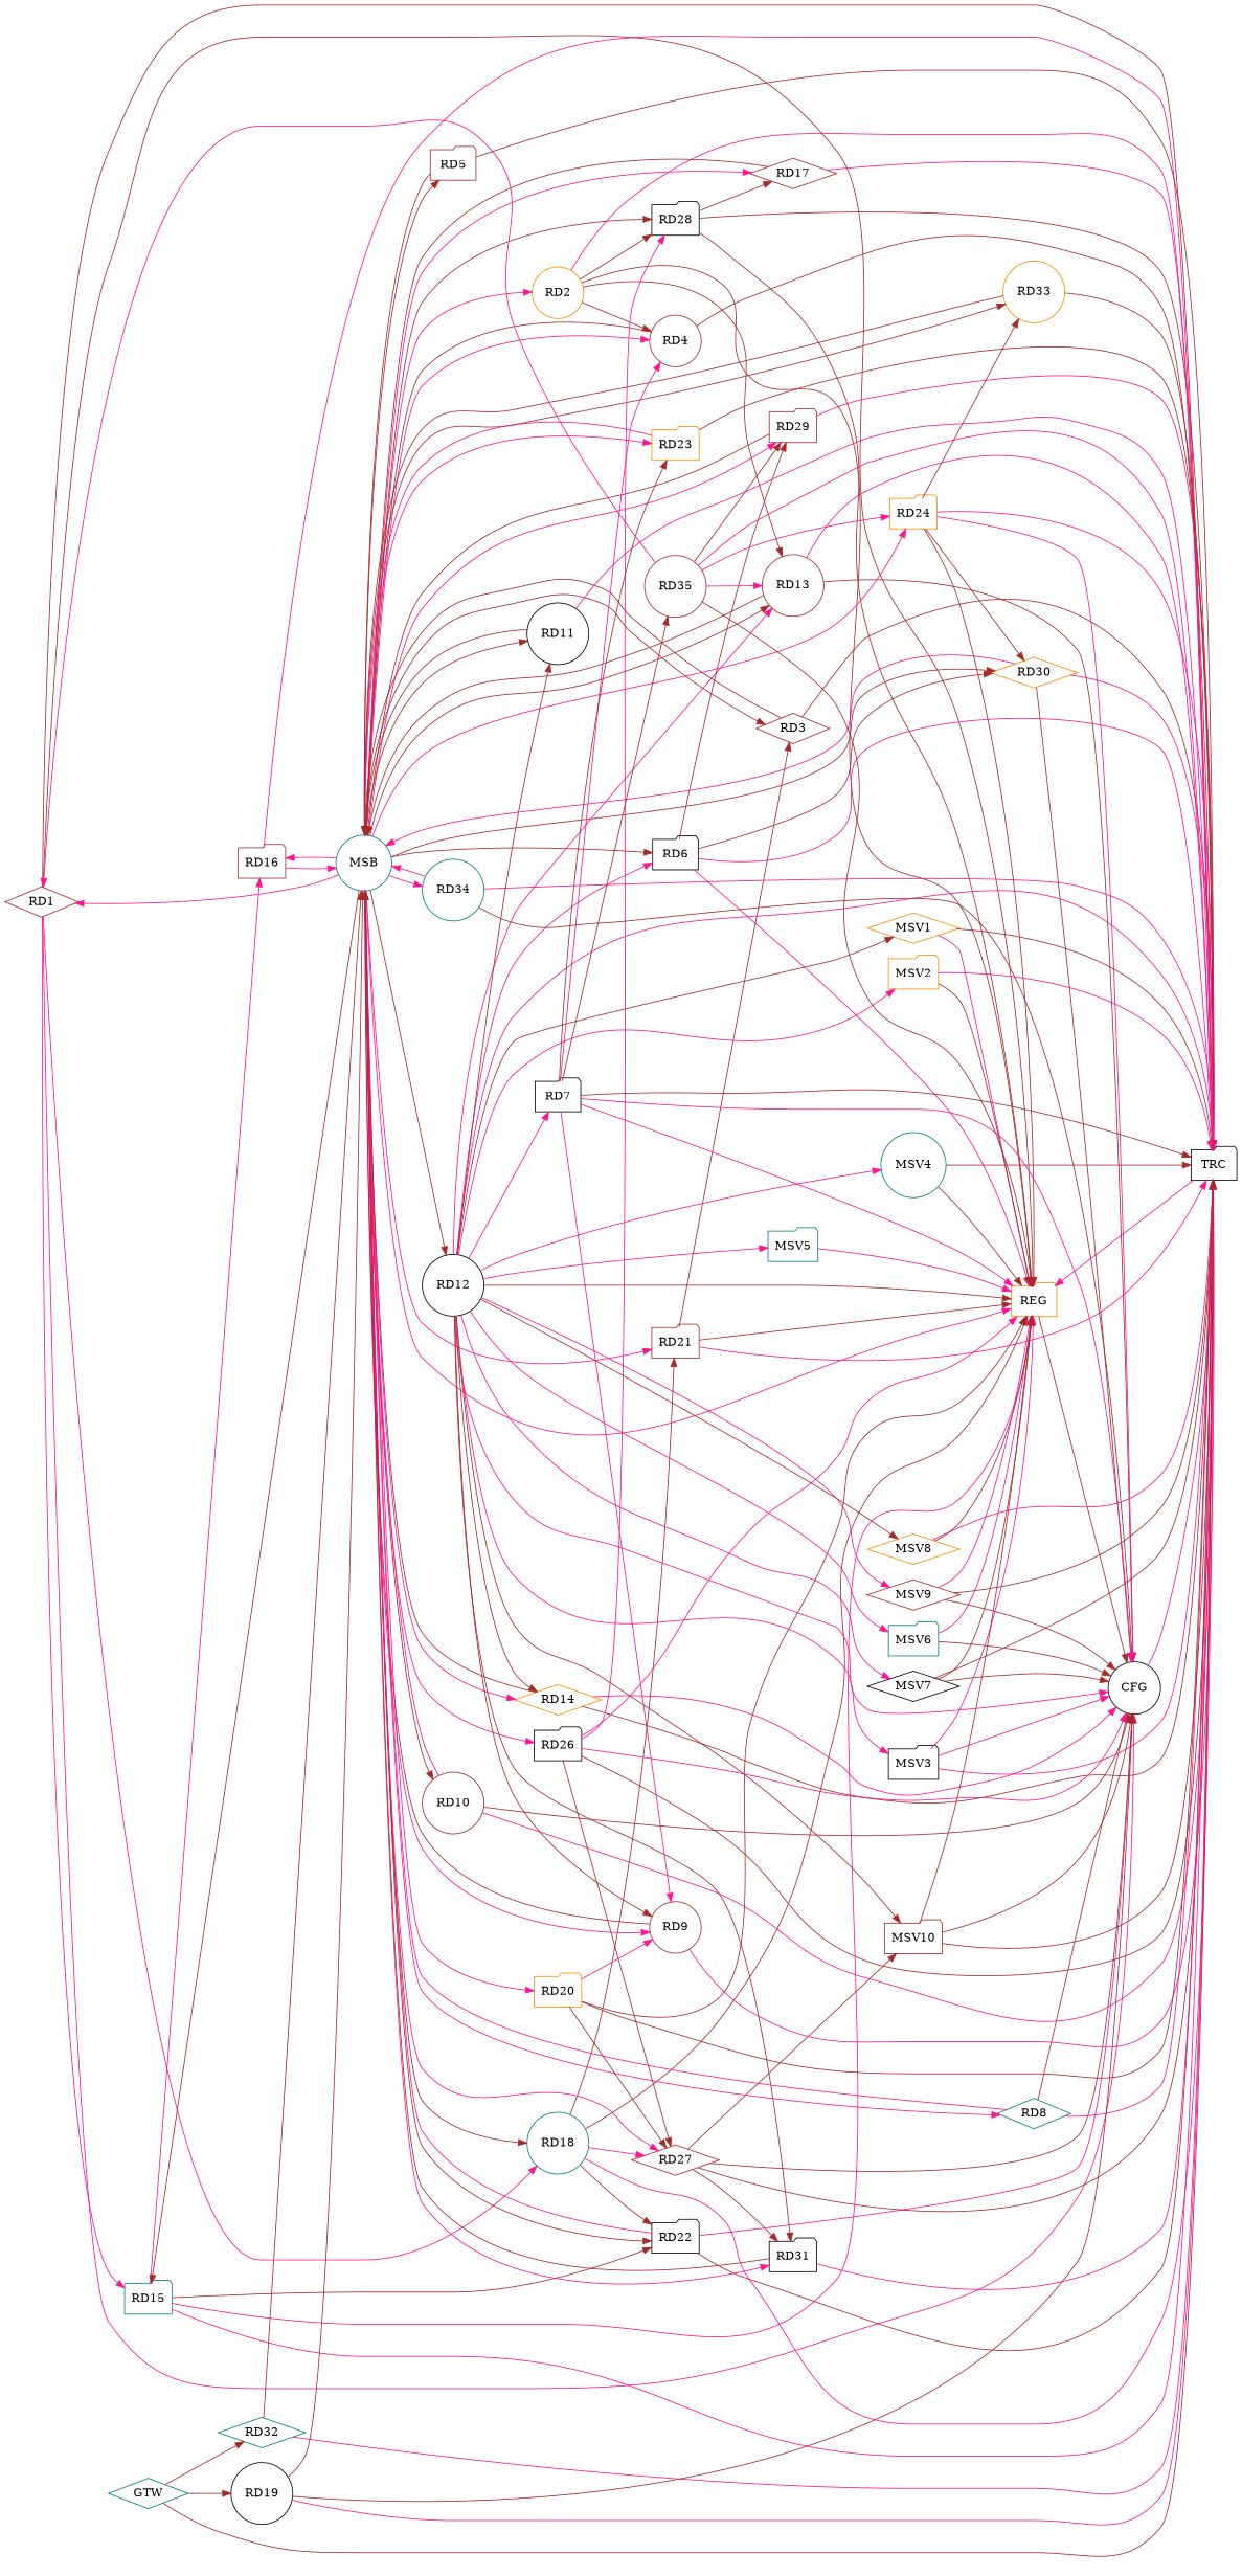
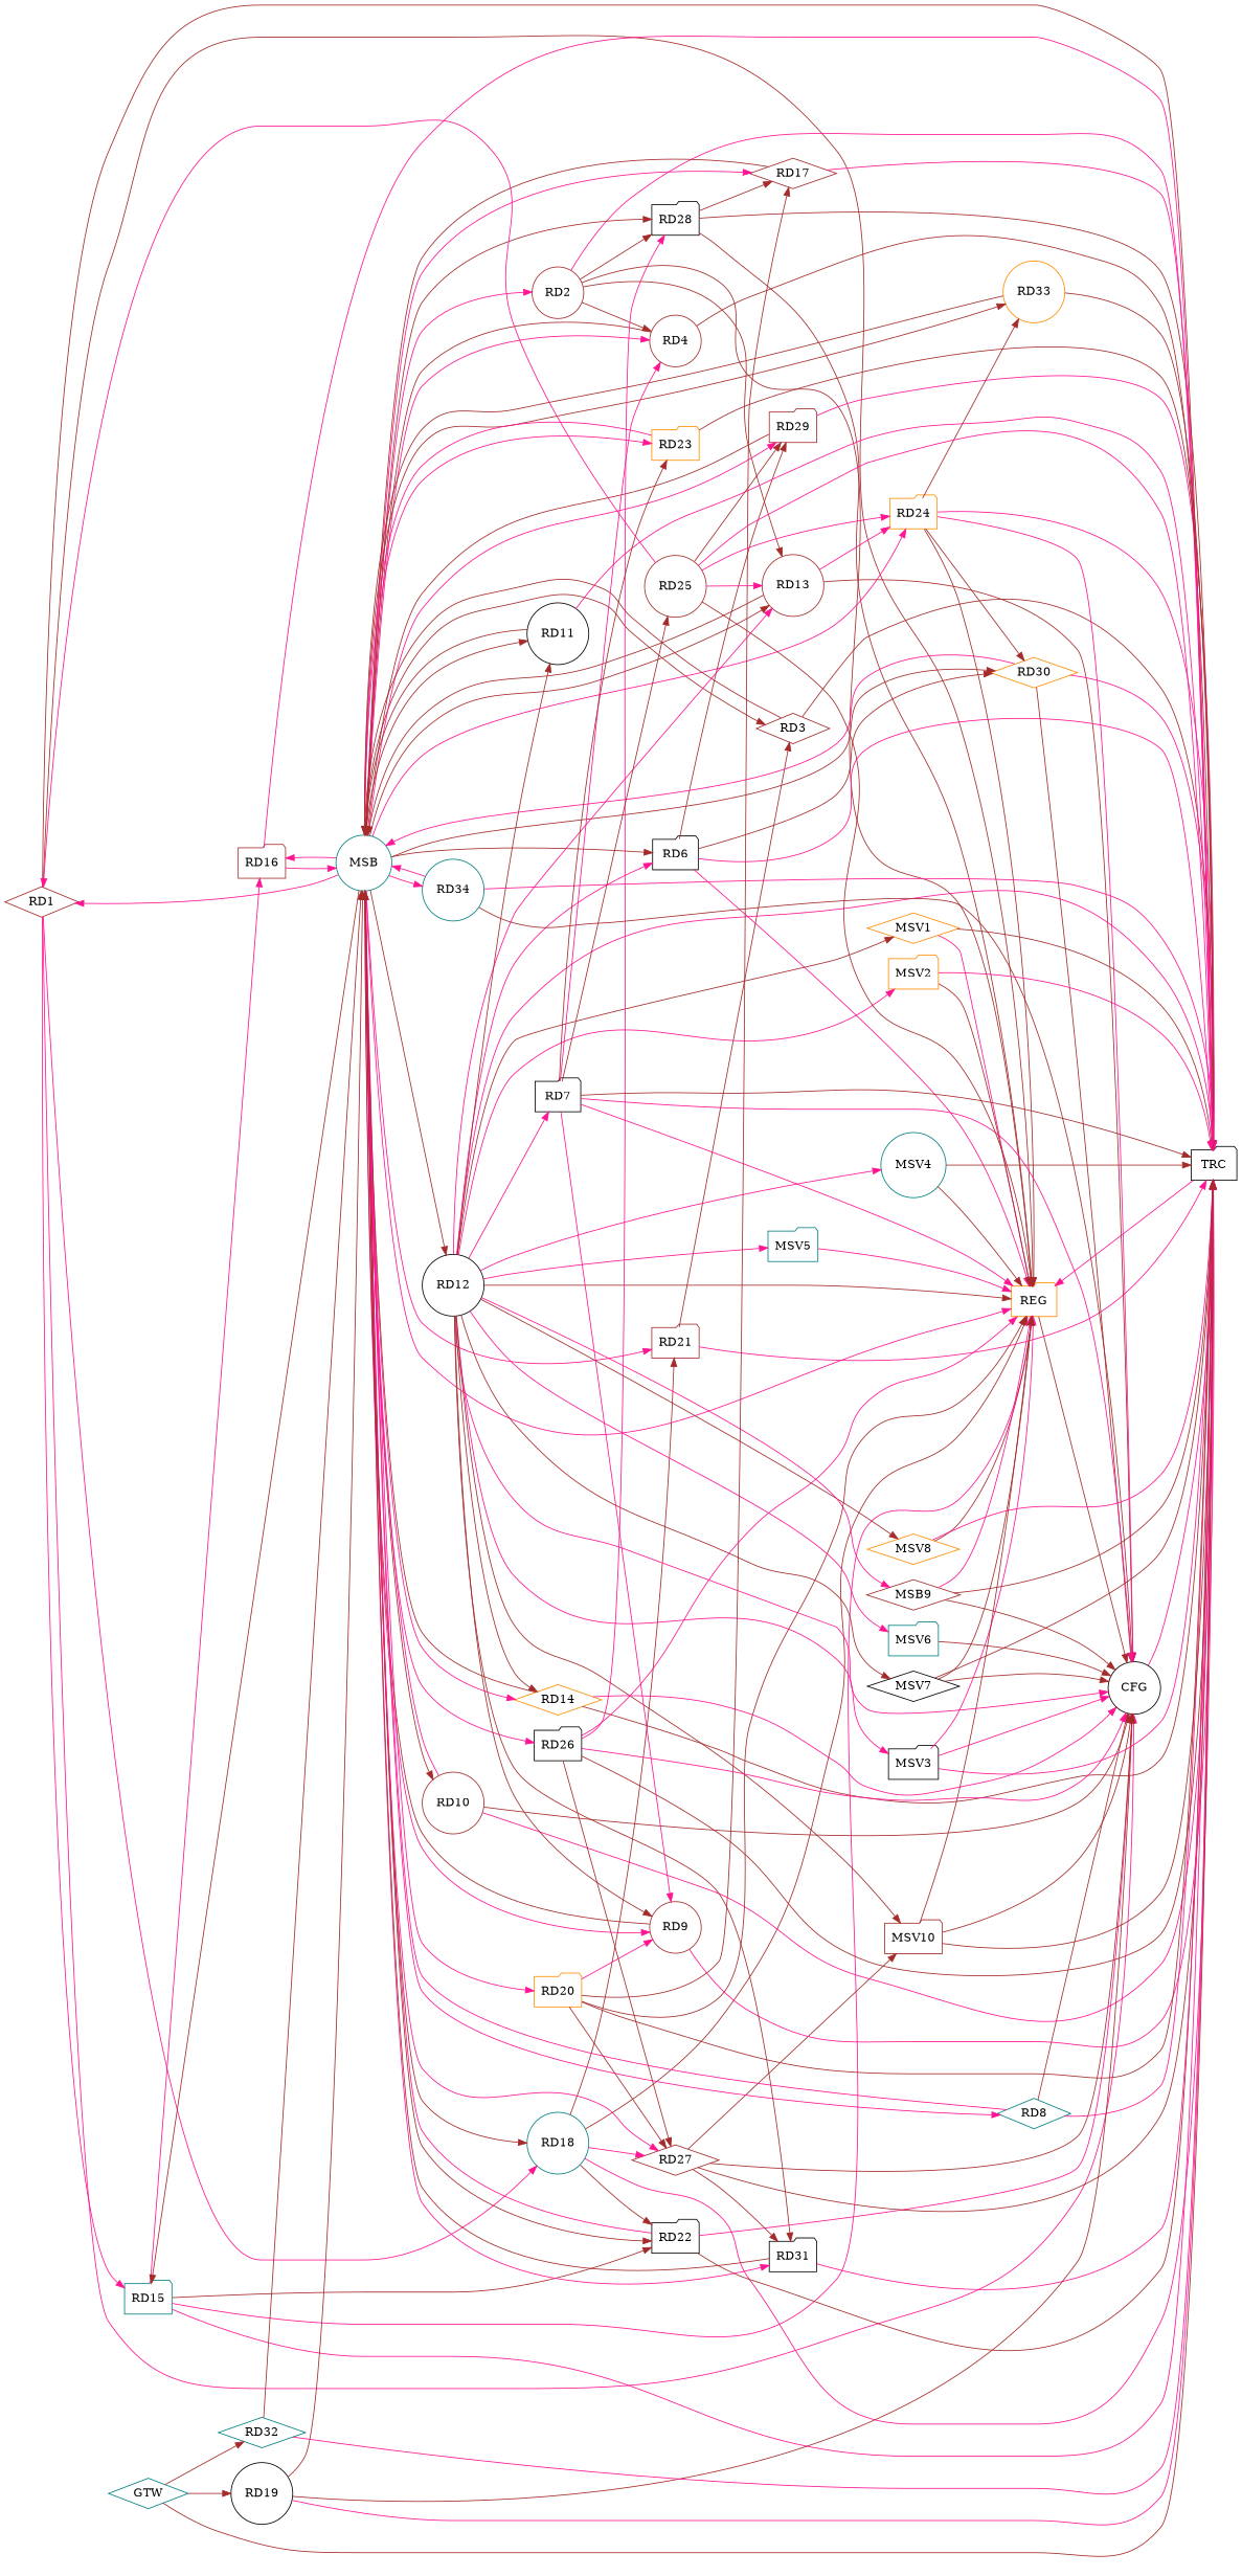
  strict digraph {
    rankdir=LR
    node [color=brown shape=folder]
    edge [color=brown]
    n1 [label=RD1 shape=diamond]
    n2 [color=teal label=RD15]
    n3 [color=teal label=RD18 shape=circle]
    n4 [color=darkorange label=REG]
    n5 [color=black label=CFG shape=circle]
    n6 [color=black label=TRC]
    n7 [label=RD16]
    n8 [color=black label=RD22]
    n9 [label=RD21]
    n10 [label=RD27 shape=diamond]
-   n11 [color=darkorange label=RD2 shape=circle]
+   n11 [label=RD2 shape=circle]
    n12 [label=RD4 shape=circle]
    n13 [label=RD13 shape=circle]
    n14 [color=black label=RD28]
    n15 [color=teal label=MSB shape=circle]
    n16 [label=RD17 shape=diamond]
    n17 [label=RD3 shape=diamond]
-   n18 [label=RD5]
    n19 [color=black label=RD6]
    n20 [label=RD29]
    n21 [color=darkorange label=RD30 shape=diamond]
    n22 [label=RD9 shape=circle]
    n23 [color=darkorange label=RD23]
    n24 [color=teal label=RD8 shape=diamond]
    n25 [label=RD10 shape=circle]
    n26 [color=black label=RD11 shape=circle]
    n27 [color=black label=RD12 shape=circle]
    n28 [color=darkorange label=RD14 shape=diamond]
    n29 [color=black label=RD31]
    n30 [color=darkorange label=RD20]
    n31 [color=darkorange label=RD24]
    n32 [color=darkorange label=RD33 shape=circle]
    n33 [color=black label=RD26]
    n34 [color=teal label=RD34 shape=circle]
    n35 [color=black label=RD7]
-   n36 [label=RD35 shape=circle]
+   n36 [label=RD25 shape=circle]
    n37 [color=darkorange label=MSV1 shape=diamond]
    n38 [color=darkorange label=MSV2]
    n39 [color=black label=MSV3]
    n40 [color=teal label=MSV4 shape=circle]
    n41 [color=teal label=MSV5]
    n42 [color=teal label=MSV6]
    n43 [color=black label=MSV7 shape=diamond]
    n44 [color=darkorange label=MSV8 shape=diamond]
-   n45 [label=MSV9 shape=diamond]
+   n45 [label=MSB9 shape=diamond]
    n46 [label=MSV10]
    n47 [color=black label=RD19 shape=circle]
    n48 [color=teal label=RD32 shape=diamond]
    n49 [color=teal label=GTW shape=diamond]
    n1 -> n2 [color=deeppink]
    n1 -> n3 [color=deeppink]
    n1 -> n4
    n1 -> n5 [color=deeppink]
    n1 -> n6
    n2 -> n4 [color=deeppink]
    n2 -> n6 [color=deeppink]
    n2 -> n7 [color=deeppink]
    n2 -> n8
    n3 -> n4
    n3 -> n6 [color=deeppink]
    n3 -> n8
    n3 -> n9
    n3 -> n10 [color=deeppink]
    n4 -> n5
    n5 -> n6 [color=deeppink]
    n6 -> n4 [color=deeppink]
    n7 -> n6 [color=deeppink]
    n7 -> n15 [color=deeppink]
    n8 -> n5 [color=deeppink]
    n8 -> n6
    n8 -> n15 [color=deeppink]
-   n9 -> n4
    n9 -> n6 [color=deeppink]
    n9 -> n17
    n10 -> n5
    n10 -> n6
    n10 -> n29
    n10 -> n46
    n11 -> n4
    n11 -> n6 [color=deeppink]
    n11 -> n12
    n11 -> n13
    n11 -> n14
    n12 -> n6
    n12 -> n15
    n13 -> n5
-   n13 -> n6 [color=deeppink]
+   n13 -> n31 [color=deeppink]
    n13 -> n15
    n14 -> n4
    n14 -> n6
    n14 -> n16
    n15 -> n1 [color=deeppink]
    n15 -> n2
    n15 -> n3
    n15 -> n4 [color=deeppink]
    n15 -> n7 [color=deeppink]
    n15 -> n8
    n15 -> n9 [color=deeppink]
    n15 -> n10 [color=deeppink]
    n15 -> n11 [color=deeppink]
    n15 -> n12 [color=deeppink]
    n15 -> n13
    n15 -> n14
    n15 -> n16 [color=deeppink]
    n15 -> n17
-   n15 -> n18
    n15 -> n19
    n15 -> n20 [color=deeppink]
    n15 -> n21
    n15 -> n22 [color=deeppink]
    n15 -> n23 [color=deeppink]
    n15 -> n24 [color=deeppink]
    n15 -> n25
    n15 -> n26
    n15 -> n27
    n15 -> n28 [color=deeppink]
    n15 -> n29 [color=deeppink]
    n15 -> n30 [color=deeppink]
    n15 -> n31 [color=deeppink]
    n15 -> n32
    n15 -> n33 [color=deeppink]
    n15 -> n34 [color=deeppink]
    n16 -> n6 [color=deeppink]
    n16 -> n15
    n17 -> n6
    n17 -> n15
-   n18 -> n6
-   n18 -> n15
    n19 -> n4 [color=deeppink]
    n19 -> n6 [color=deeppink]
    n19 -> n20
    n19 -> n21
    n20 -> n6 [color=deeppink]
    n20 -> n15
    n21 -> n5
    n21 -> n6 [color=deeppink]
    n21 -> n15 [color=deeppink]
    n22 -> n6 [color=deeppink]
    n22 -> n15
    n23 -> n6
    n23 -> n15 [color=deeppink]
    n24 -> n5
    n24 -> n6 [color=deeppink]
    n24 -> n15 [color=deeppink]
    n25 -> n5
    n25 -> n6 [color=deeppink]
    n25 -> n15 [color=deeppink]
    n26 -> n6 [color=deeppink]
    n26 -> n15
    n27 -> n4
    n27 -> n5 [color=deeppink]
    n27 -> n6 [color=deeppink]
    n27 -> n13 [color=deeppink]
    n27 -> n19 [color=deeppink]
    n27 -> n22
    n27 -> n26
    n27 -> n28
    n27 -> n29
    n27 -> n35 [color=deeppink]
    n27 -> n37
    n27 -> n38 [color=deeppink]
    n27 -> n39 [color=deeppink]
    n27 -> n40 [color=deeppink]
    n27 -> n41 [color=deeppink]
    n27 -> n42 [color=deeppink]
-   n27 -> n43 [color=deeppink]
+   n27 -> n43
    n27 -> n44
    n27 -> n45 [color=deeppink]
    n27 -> n46
    n28 -> n5 [color=deeppink]
    n28 -> n6
    n28 -> n15
    n29 -> n6 [color=deeppink]
    n29 -> n15
    n30 -> n4
    n30 -> n6
    n30 -> n10
+   n30 -> n16
    n30 -> n22 [color=deeppink]
    n31 -> n4
    n31 -> n5 [color=deeppink]
    n31 -> n6 [color=deeppink]
    n31 -> n21
    n31 -> n32
    n32 -> n6
    n32 -> n15
    n33 -> n4 [color=deeppink]
    n33 -> n5 [color=deeppink]
    n33 -> n6
    n33 -> n10
    n33 -> n14 [color=deeppink]
    n34 -> n5
    n34 -> n6 [color=deeppink]
    n34 -> n15 [color=deeppink]
    n35 -> n4 [color=deeppink]
    n35 -> n5 [color=deeppink]
    n35 -> n6
    n35 -> n12 [color=deeppink]
    n35 -> n22 [color=deeppink]
    n35 -> n23
    n35 -> n36
    n36 -> n1 [color=deeppink]
    n36 -> n4
    n36 -> n6 [color=deeppink]
    n36 -> n13 [color=deeppink]
    n36 -> n20
    n36 -> n31 [color=deeppink]
    n37 -> n4 [color=deeppink]
    n37 -> n6
    n38 -> n4
    n38 -> n6 [color=deeppink]
    n39 -> n4 [color=deeppink]
    n39 -> n5 [color=deeppink]
    n39 -> n6 [color=deeppink]
    n40 -> n4
    n40 -> n6
    n41 -> n4 [color=deeppink]
-   n42 -> n4 [color=deeppink]
    n42 -> n5
    n43 -> n4
    n43 -> n5
    n43 -> n6
    n44 -> n4
    n44 -> n6 [color=deeppink]
    n45 -> n4 [color=deeppink]
    n45 -> n5
    n45 -> n6
    n46 -> n4
    n46 -> n5
    n46 -> n6
    n47 -> n5
    n47 -> n6 [color=deeppink]
    n47 -> n15
    n48 -> n6 [color=deeppink]
    n48 -> n15
    n49 -> n6
    n49 -> n47
    n49 -> n48
  }
